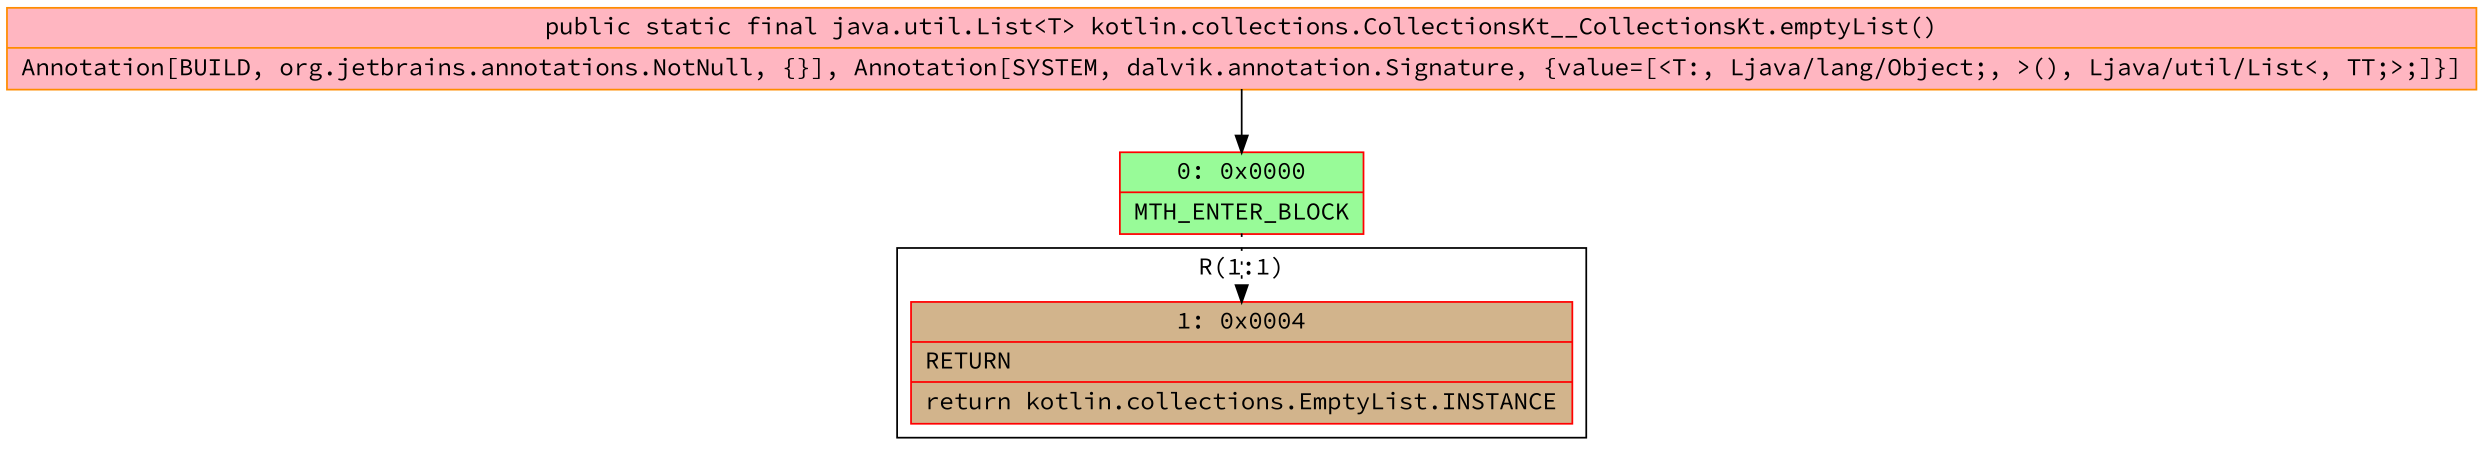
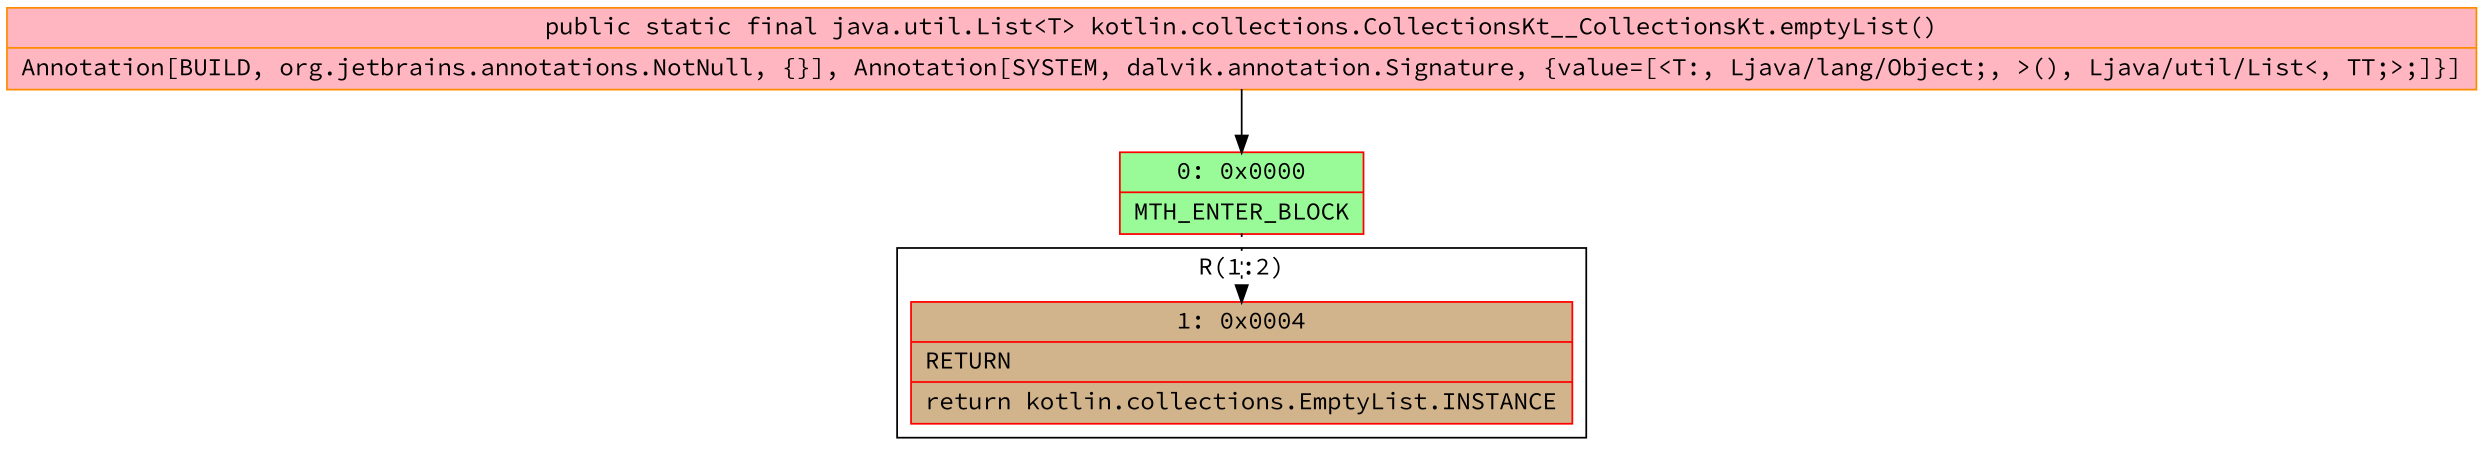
  digraph {
    fontname="Source Code Pro"
    node [color=red shape=record style=filled fontname="Source Code Pro"]
    edge [color=black fontname="Source Code Pro"]
    n1 [label="{1\:\ 0x0004|RETURN\l|return kotlin.collections.EmptyList.INSTANCE\l}" fillcolor=tan]
    n2 [label="{0\:\ 0x0000|MTH_ENTER_BLOCK\l}" fillcolor=palegreen]
    n3 [label="{public static final java.util.List\<T\> kotlin.collections.CollectionsKt__CollectionsKt.emptyList()  | Annotation[BUILD, org.jetbrains.annotations.NotNull, \{\}], Annotation[SYSTEM, dalvik.annotation.Signature, \{value=[\<T:, Ljava\/lang\/Object;, \>(), Ljava\/util\/List\<, TT;\>;]\}]\l}" fillcolor=lightpink color=darkorange]
    subgraph cluster_1 {
-     label="R(1:1)"
+     label="R(1:2)"
      n1
    }
    n2 -> n1 [style=dotted]
    n3 -> n2 [style=solid]
  }
